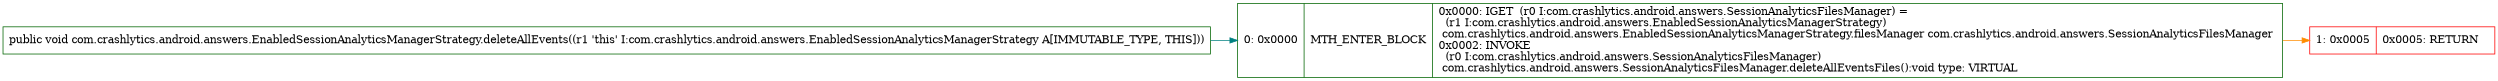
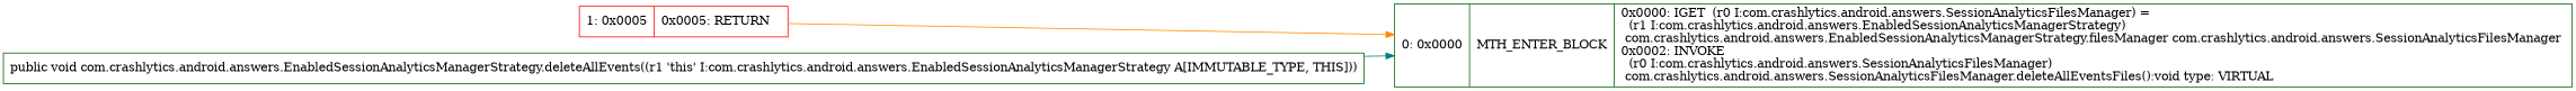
  digraph {
    rankdir=LR
    node [shape=record color=darkgreen]
    edge [style=solid]
    n1 [label="{0\:\ 0x0000|MTH_ENTER_BLOCK\l|0x0000: IGET  (r0 I:com.crashlytics.android.answers.SessionAnalyticsFilesManager) = \l  (r1 I:com.crashlytics.android.answers.EnabledSessionAnalyticsManagerStrategy)\l com.crashlytics.android.answers.EnabledSessionAnalyticsManagerStrategy.filesManager com.crashlytics.android.answers.SessionAnalyticsFilesManager \l0x0002: INVOKE  \l  (r0 I:com.crashlytics.android.answers.SessionAnalyticsFilesManager)\l com.crashlytics.android.answers.SessionAnalyticsFilesManager.deleteAllEventsFiles():void type: VIRTUAL \l}"]
    n2 [label="{1\:\ 0x0005|0x0005: RETURN   \l}" color=red]
    n3 [label="{public void com.crashlytics.android.answers.EnabledSessionAnalyticsManagerStrategy.deleteAllEvents((r1 'this' I:com.crashlytics.android.answers.EnabledSessionAnalyticsManagerStrategy A[IMMUTABLE_TYPE, THIS])) }"]
-   n1 -> n2 [color=darkorange]
+   n2 -> n1 [color=darkorange]
    n3 -> n1 [color=teal]
  }
